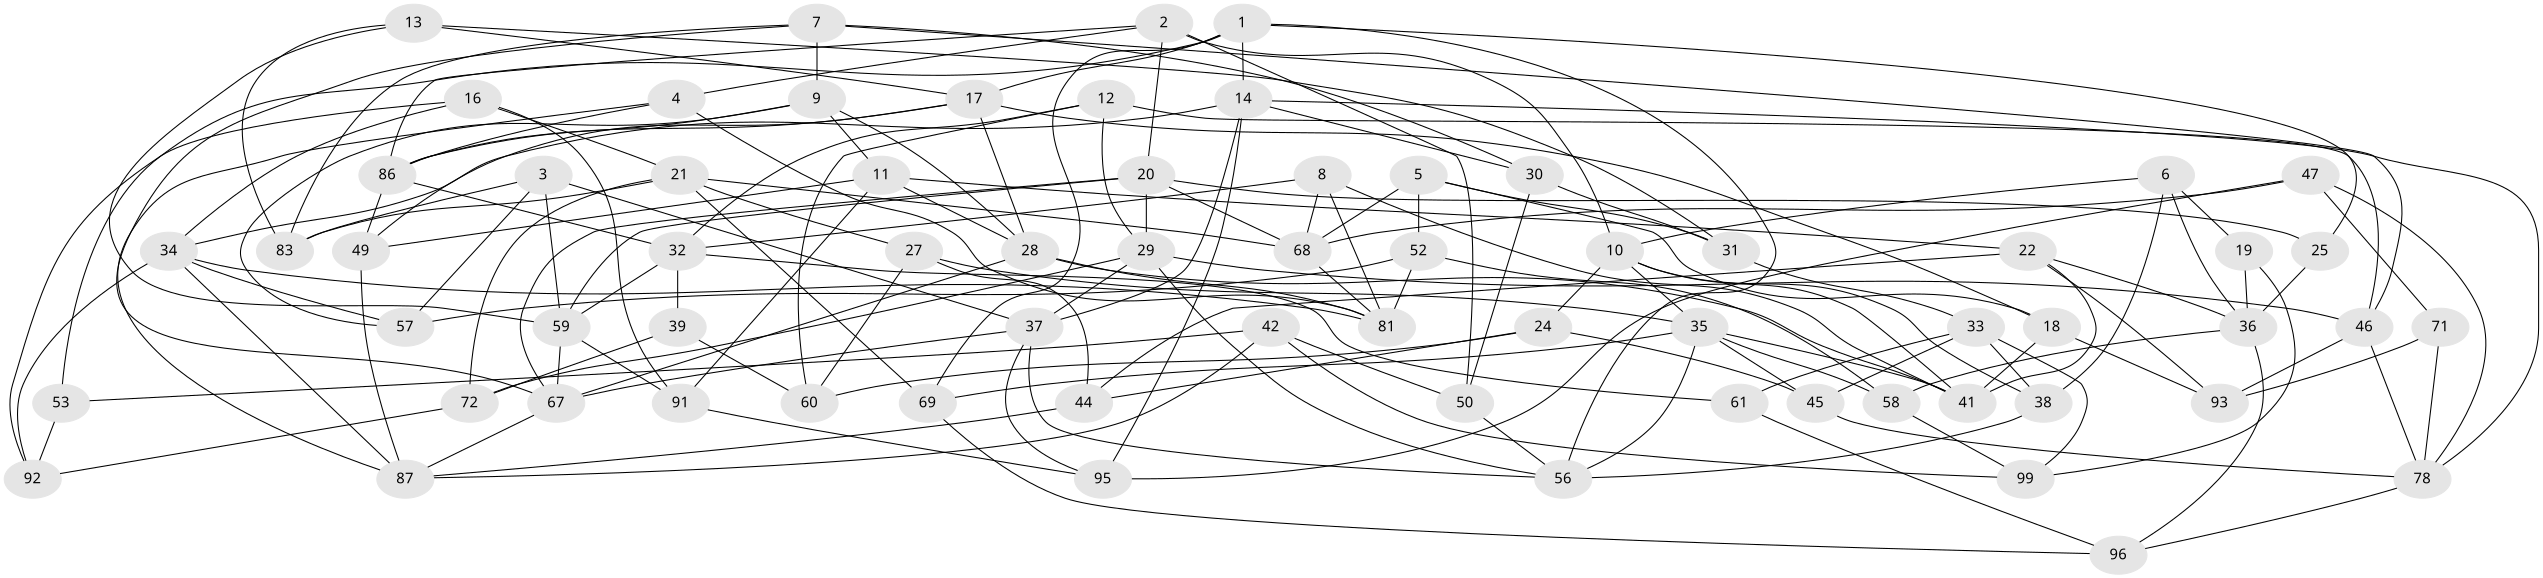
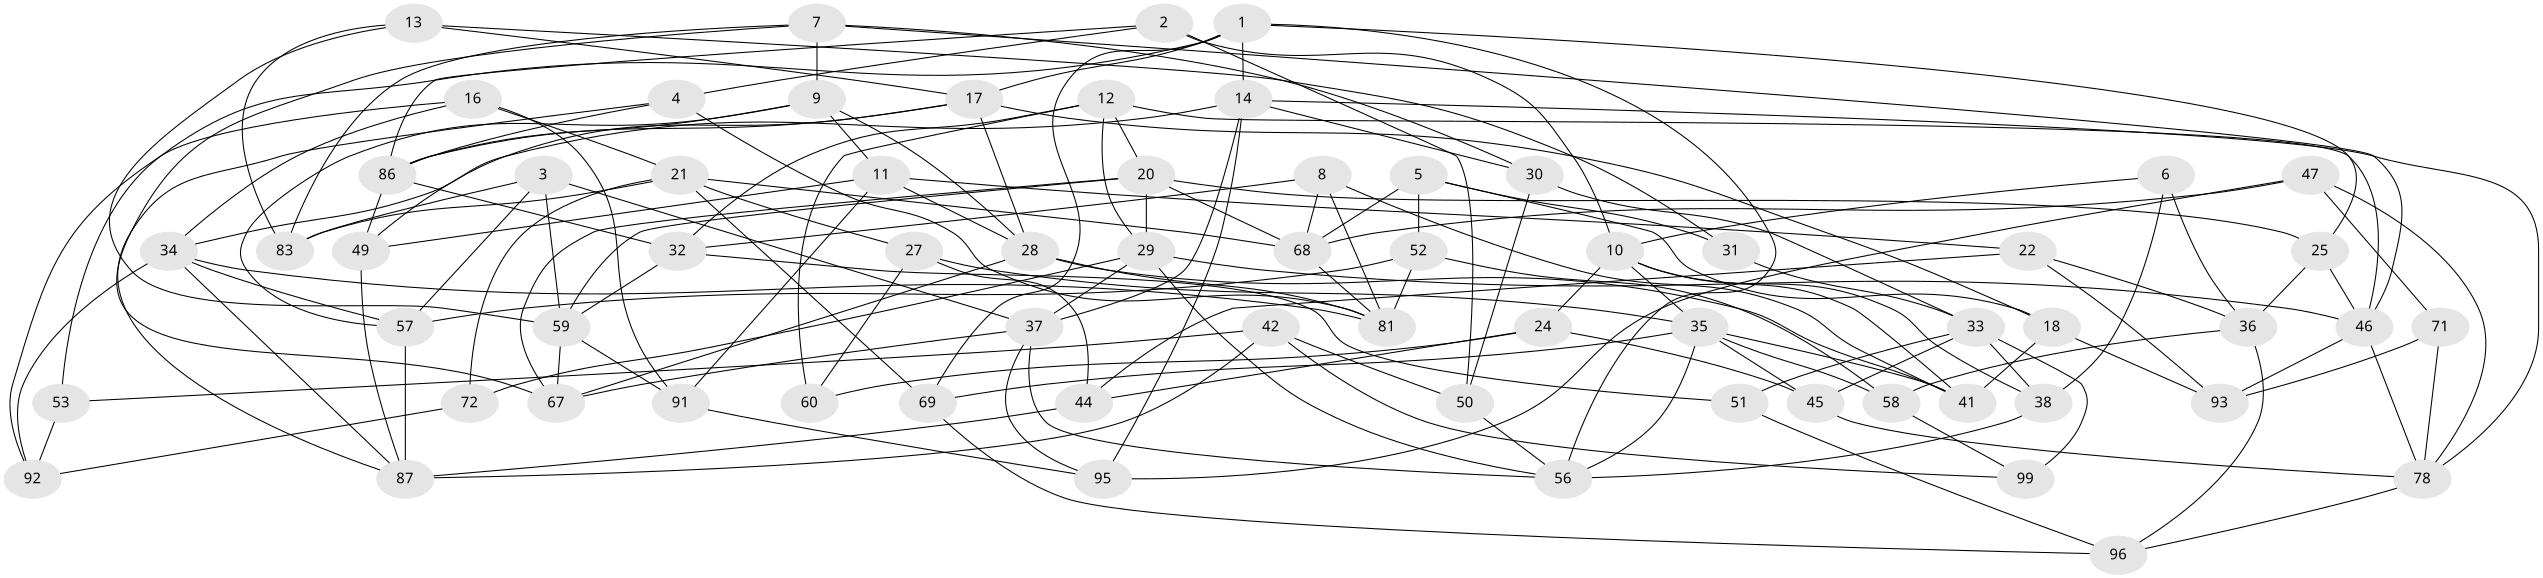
  graph {
    fontname="Noto Sans"
    node [color=gray90 fontname="Noto Sans" style=filled]
    edge [fontname="Noto Sans"]
    1 [super="+79"]
    14 [super="+43"]
    17 [super="+75"]
    25
    53
    56 [super="+80"]
    69
    37 [super="+85"]
    30
    34 [super="+66"]
    78 [super="+88"]
    95
    n13 [label=86 super="+48"]
    18
    28 [super="+82"]
    49
    36 [super="+76"]
    46 [super="+64"]
    92
    96
    2
    4
    10 [super="+23"]
    50
    81 [super="+90"]
    87 [super="+97"]
    38
    41 [super="+65"]
    24
    35 [super="+73"]
    32 [super="+100"]
    67 [super="+77"]
    3
    57
    59 [super="+62"]
    83
    91
    5
    31
    52
    68 [super="+101"]
    93
    33 [super="+61"]
    58
    6
-   19
    99
    7 [super="+63"]
    9 [super="+84"]
    11 [super="+89"]
-   39 [super="+86"]
-   51 [label=61]
+   51
    8
    22 [super="+98"]
    60
    44
    45
    12 [super="+74"]
    20 [super="+55"]
    29 [super="+70"]
    72
    13
    16 [super="+54"]
    21 [super="+40"]
    27
    71
    42
    47
    1 -- 14
    1 -- 17
    1 -- 25
    1 -- 53
    1 -- 56
    1 -- 69
    14 -- 37
    14 -- 30
    14 -- 34
    14 -- 78
    14 -- 95
    17 -- n13
    17 -- 18
    17 -- 28
    17 -- 49
    25 -- 36
+   25 -- 46
    53 -- 92
    69 -- 96
    37 -- 56
    37 -- 95
    37 -- 67
    30 -- 50
-   30 -- 31
+   30 -- 33
    34 -- 92
    34 -- 81
    34 -- 87
    34 -- 57
    78 -- 96
    n13 -- 49
    n13 -- 32
    18 -- 41
    18 -- 93
    28 -- 81
    28 -- 41
    28 -- 67
    49 -- 87
    36 -- 96
    36 -- 58
    46 -- 78
    46 -- 93
    2 -- n13
    2 -- 4
    2 -- 10
    2 -- 50
    4 -- n13
    4 -- 81
    4 -- 87
    10 -- 38
    10 -- 41
    10 -- 24
    10 -- 35
    50 -- 56
    38 -- 56
    24 -- 60
    24 -- 44
    24 -- 45
    35 -- 56
    35 -- 69
    35 -- 41
    35 -- 58
    35 -- 45
    32 -- 59
-   32 -- 39
    32 -- 51
-   67 -- 87
+   57 -- 87
    3 -- 37
    3 -- 57
    3 -- 59
    3 -- 83
    59 -- 67
    59 -- 91
    91 -- 95
    5 -- 18
    5 -- 31
    5 -- 52
    5 -- 68
    31 -- 33
    52 -- 81
    52 -- 57
    52 -- 58
    68 -- 81
    33 -- 38
    33 -- 99
    33 -- 51
    33 -- 45
    58 -- 99
    6 -- 36
    6 -- 10
    6 -- 38
-   6 -- 19
-   19 -- 36
-   19 -- 99
    7 -- 30
    7 -- 46
    7 -- 67
    7 -- 83
    7 -- 9
    9 -- n13
    9 -- 28
    9 -- 57
    9 -- 11
    11 -- 28
    11 -- 49
    11 -- 91
    11 -- 22 [weight=2]
-   39 -- 60
-   39 -- 72
    51 -- 96
    8 -- 81
    8 -- 41
    8 -- 32
    8 -- 68
    22 -- 36
-   22 -- 41
    22 -- 93
    22 -- 44
    44 -- 87
    45 -- 78
    12 -- 46
    12 -- 32
    12 -- 60
-   2 -- 20
+   12 -- 20
    12 -- 29
    20 -- 25
    20 -- 67
    20 -- 59
    20 -- 68
    20 -- 29
    29 -- 56
    29 -- 37
    29 -- 46
    29 -- 72
    72 -- 92
    13 -- 17
    13 -- 59
    13 -- 83
    13 -- 31
    16 -- 34
    16 -- 92
    16 -- 91
    16 -- 21
    21 -- 69
    21 -- 83
    21 -- 68
    21 -- 72
    21 -- 27
    27 -- 35
    27 -- 60
    27 -- 44
    71 -- 78
    71 -- 93
    42 -- 53
    42 -- 50
    42 -- 87
    42 -- 99
    47 -- 78
    47 -- 95
    47 -- 68
    47 -- 71
  }
